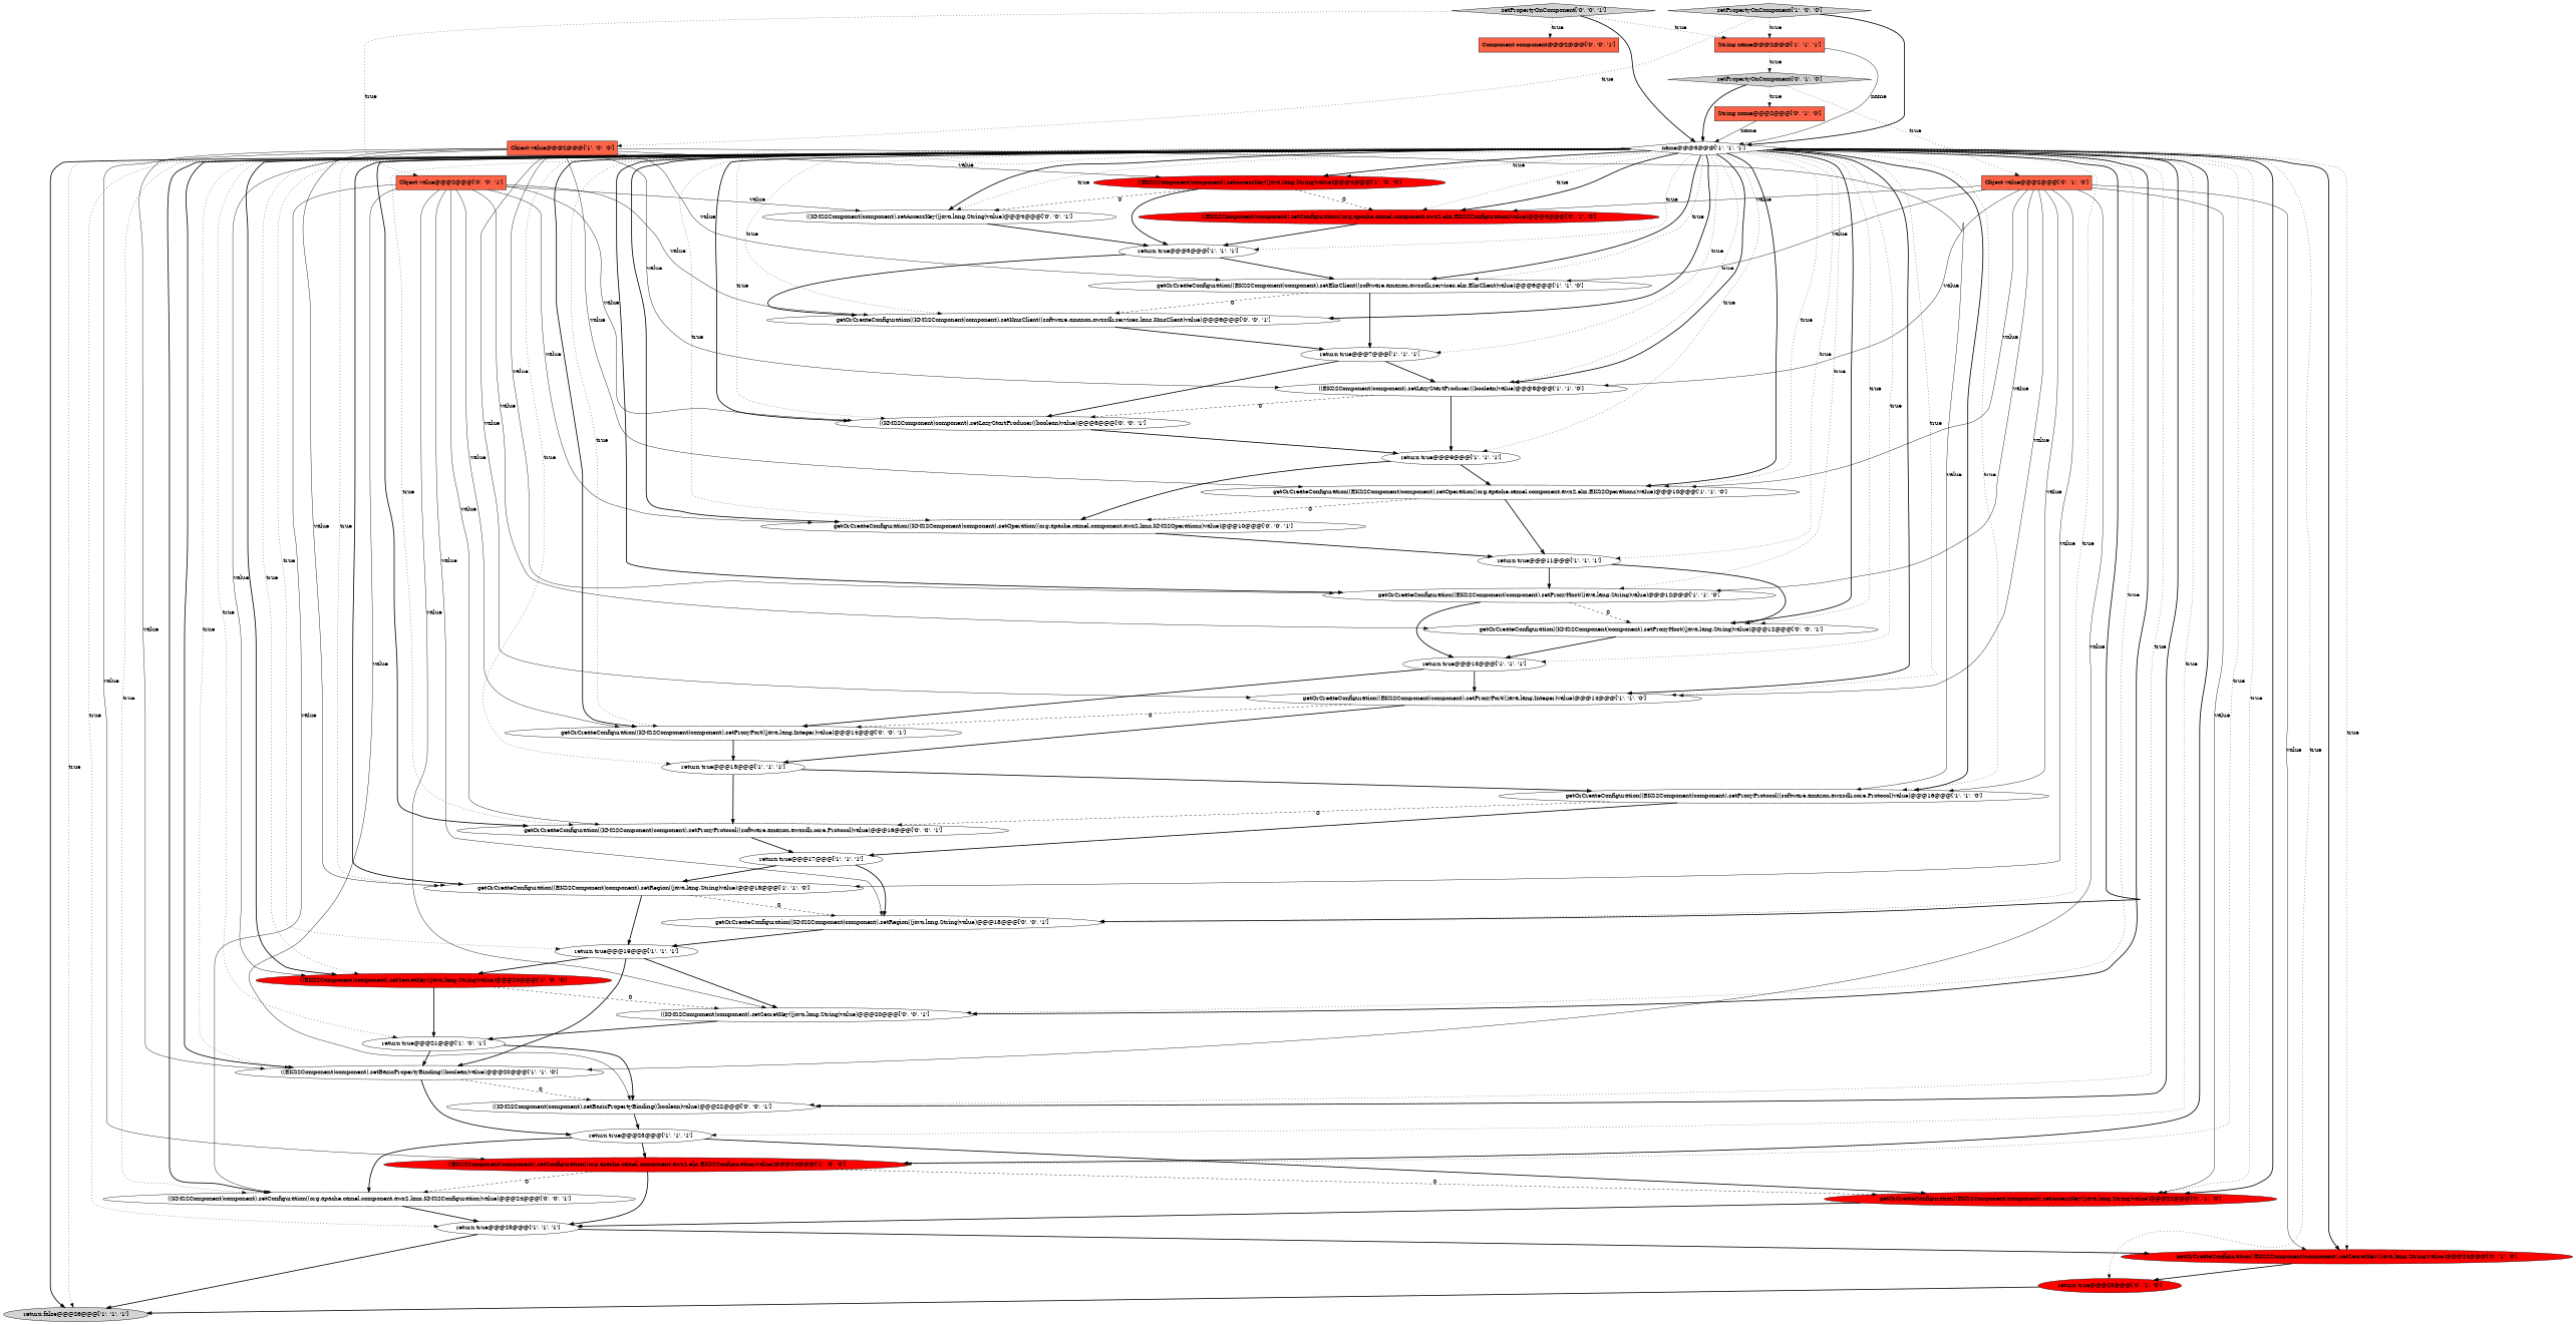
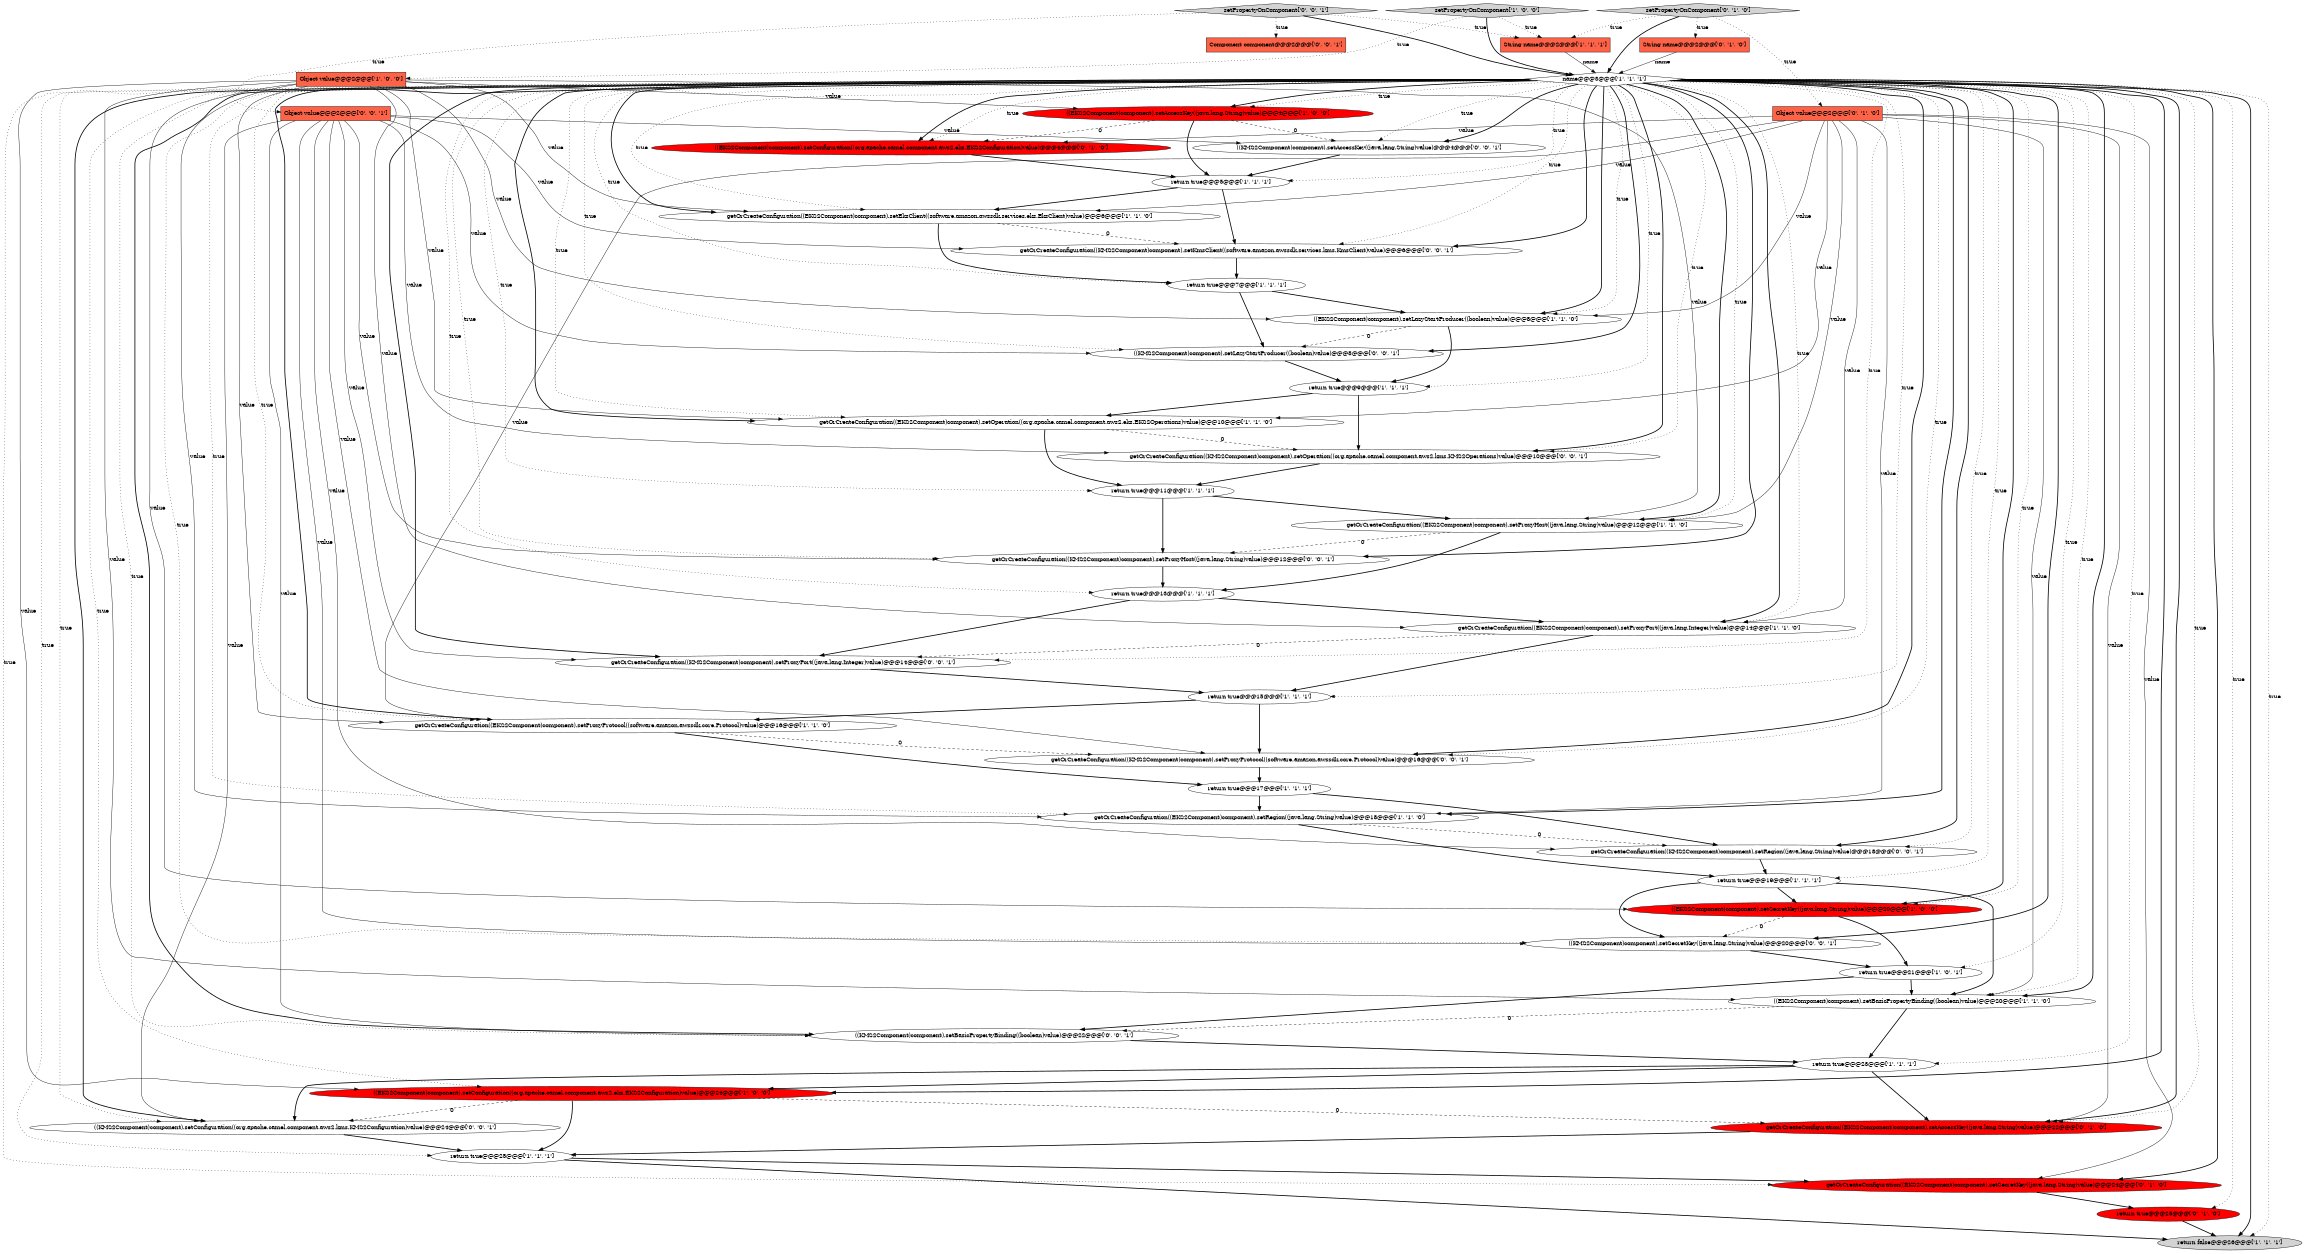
  digraph {
    node [fillcolor=white shape=ellipse style=filled]
    edge [style=bold]
    n1 [label="getOrCreateConfiguration((EKS2Component)component).setEksClient((software.amazon.awssdk.services.eks.EksClient)value)@@@6@@@['1', '1', '0']"]
    n2 [label="return true@@@7@@@['1', '1', '1']"]
    n3 [label="getOrCreateConfiguration((KMS2Component)component).setKmsClient((software.amazon.awssdk.services.kms.KmsClient)value)@@@6@@@['0', '0', '1']"]
    n4 [label="((KMS2Component)component).setLazyStartProducer((boolean)value)@@@8@@@['0', '0', '1']"]
    n5 [label="((EKS2Component)component).setLazyStartProducer((boolean)value)@@@8@@@['1', '1', '0']"]
    n6 [label="return true@@@9@@@['1', '1', '1']"]
    n7 [fillcolor=lightgray label="setPropertyOnComponent['1', '0', '0']" shape=diamond]
    n8 [label="name@@@3@@@['1', '1', '1']" shape=diamond]
    n9 [fillcolor=tomato label="String name@@@2@@@['1', '1', '1']" shape=box]
    n10 [fillcolor=tomato label="Object value@@@2@@@['1', '0', '0']" shape=box]
    n11 [label="return true@@@11@@@['1', '1', '1']"]
    n12 [label="getOrCreateConfiguration((EKS2Component)component).setProxyHost((java.lang.String)value)@@@12@@@['1', '1', '0']"]
    n13 [label="getOrCreateConfiguration((KMS2Component)component).setProxyHost((java.lang.String)value)@@@12@@@['0', '0', '1']"]
    n14 [fillcolor=red label="getOrCreateConfiguration((EKS2Component)component).setAccessKey((java.lang.String)value)@@@22@@@['0', '1', '0']"]
    n15 [label="return true@@@25@@@['1', '1', '1']"]
    n16 [label="((KMS2Component)component).setSecretKey((java.lang.String)value)@@@20@@@['0', '0', '1']"]
    n17 [label="return true@@@21@@@['1', '0', '1']"]
    n18 [label="getOrCreateConfiguration((KMS2Component)component).setOperation((org.apache.camel.component.aws2.kms.KMS2Operations)value)@@@10@@@['0', '0', '1']"]
    n19 [label="getOrCreateConfiguration((EKS2Component)component).setOperation((org.apache.camel.component.aws2.eks.EKS2Operations)value)@@@10@@@['1', '1', '0']"]
    n20 [label="((EKS2Component)component).setBasicPropertyBinding((boolean)value)@@@20@@@['1', '1', '0']"]
    n21 [label="((KMS2Component)component).setBasicPropertyBinding((boolean)value)@@@22@@@['0', '0', '1']"]
    n22 [label="getOrCreateConfiguration((KMS2Component)component).setProxyPort((java.lang.Integer)value)@@@14@@@['0', '0', '1']"]
    n23 [label="return true@@@15@@@['1', '1', '1']"]
    n24 [label="getOrCreateConfiguration((KMS2Component)component).setProxyProtocol((software.amazon.awssdk.core.Protocol)value)@@@16@@@['0', '0', '1']"]
    n25 [label="getOrCreateConfiguration((EKS2Component)component).setProxyProtocol((software.amazon.awssdk.core.Protocol)value)@@@16@@@['1', '1', '0']"]
    n26 [label="return true@@@13@@@['1', '1', '1']"]
    n27 [label="return true@@@23@@@['1', '1', '1']"]
    n28 [label="((KMS2Component)component).setConfiguration((org.apache.camel.component.aws2.kms.KMS2Configuration)value)@@@24@@@['0', '0', '1']"]
    n29 [fillcolor=red label="((EKS2Component)component).setConfiguration((org.apache.camel.component.aws2.eks.EKS2Configuration)value)@@@24@@@['1', '0', '0']"]
    n30 [fillcolor=red label="((EKS2Component)component).setAccessKey((java.lang.String)value)@@@4@@@['1', '0', '0']"]
    n31 [fillcolor=red label="((EKS2Component)component).setConfiguration((org.apache.camel.component.aws2.eks.EKS2Configuration)value)@@@4@@@['0', '1', '0']"]
    n32 [label="return true@@@5@@@['1', '1', '1']"]
    n33 [label="((KMS2Component)component).setAccessKey((java.lang.String)value)@@@4@@@['0', '0', '1']"]
    n34 [label="return true@@@19@@@['1', '1', '1']"]
    n35 [fillcolor=red label="((EKS2Component)component).setSecretKey((java.lang.String)value)@@@20@@@['1', '0', '0']"]
    n36 [label="getOrCreateConfiguration((KMS2Component)component).setRegion((java.lang.String)value)@@@18@@@['0', '0', '1']"]
    n37 [label="getOrCreateConfiguration((EKS2Component)component).setRegion((java.lang.String)value)@@@18@@@['1', '1', '0']"]
    n38 [fillcolor=lightgray label="return false@@@26@@@['1', '1', '1']"]
    n39 [fillcolor=red label="return true@@@25@@@['0', '1', '0']"]
    n40 [fillcolor=red label="getOrCreateConfiguration((EKS2Component)component).setSecretKey((java.lang.String)value)@@@24@@@['0', '1', '0']"]
    n41 [label="getOrCreateConfiguration((EKS2Component)component).setProxyPort((java.lang.Integer)value)@@@14@@@['1', '1', '0']"]
    n42 [label="return true@@@17@@@['1', '1', '1']"]
    n43 [fillcolor=tomato label="Component component@@@2@@@['0', '0', '1']" shape=box]
    n44 [fillcolor=tomato label="Object value@@@2@@@['0', '0', '1']" shape=box]
    n45 [fillcolor=lightgray label="setPropertyOnComponent['0', '1', '0']" shape=diamond]
    n46 [fillcolor=tomato label="String name@@@2@@@['0', '1', '0']" shape=box]
    n47 [fillcolor=tomato label="Object value@@@2@@@['0', '1', '0']" shape=box]
    n48 [fillcolor=lightgray label="setPropertyOnComponent['0', '0', '1']" shape=diamond]
    n1 -> n2
    n1 -> n3 [label=0 style=dashed]
    n2 -> n4
    n2 -> n5
    n3 -> n2
    n4 -> n6
    n5 -> n4 [label=0 style=dashed]
    n5 -> n6
    n6 -> n18
    n6 -> n19
    n7 -> n8
    n7 -> n9 [label=true style=dotted]
    n7 -> n10 [label=true style=dotted]
    n8 -> n1
    n8 -> n1 [label=true style=dotted]
    n8 -> n2 [label=true style=dotted]
    n8 -> n3 [label=true style=dotted]
    n8 -> n3
    n8 -> n4
    n8 -> n4 [label=true style=dotted]
    n8 -> n5 [label=true style=dotted]
    n8 -> n5
    n8 -> n6 [label=true style=dotted]
    n8 -> n11 [label=true style=dotted]
    n8 -> n12
    n8 -> n12 [label=true style=dotted]
    n8 -> n13
    n8 -> n13 [label=true style=dotted]
    n8 -> n14
    n8 -> n14 [label=true style=dotted]
    n8 -> n15 [label=true style=dotted]
    n8 -> n16 [label=true style=dotted]
    n8 -> n16
    n8 -> n17 [label=true style=dotted]
    n8 -> n18
    n8 -> n18 [label=true style=dotted]
    n8 -> n19
    n8 -> n19 [label=true style=dotted]
    n8 -> n20
    n8 -> n20 [label=true style=dotted]
    n8 -> n21
    n8 -> n21 [label=true style=dotted]
    n8 -> n22
    n8 -> n22 [label=true style=dotted]
    n8 -> n23 [label=true style=dotted]
    n8 -> n24
    n8 -> n24 [label=true style=dotted]
    n8 -> n25
    n8 -> n25 [label=true style=dotted]
    n8 -> n26 [label=true style=dotted]
    n8 -> n27 [label=true style=dotted]
    n8 -> n28
    n8 -> n28 [label=true style=dotted]
    n8 -> n29
    n8 -> n29 [label=true style=dotted]
    n8 -> n30 [label=true style=dotted]
    n8 -> n30
    n8 -> n31 [label=true style=dotted]
    n8 -> n31
    n8 -> n32 [label=true style=dotted]
    n8 -> n33 [label=true style=dotted]
    n8 -> n33
    n8 -> n34 [label=true style=dotted]
    n8 -> n35
    n8 -> n35 [label=true style=dotted]
    n8 -> n36 [label=true style=dotted]
    n8 -> n36
    n8 -> n37 [label=true style=dotted]
    n8 -> n37
    n8 -> n38
    n8 -> n38 [label=true style=dotted]
    n8 -> n39 [label=true style=dotted]
    n8 -> n40
    n8 -> n40 [label=true style=dotted]
    n8 -> n41
    n8 -> n41 [label=true style=dotted]
    n9 -> n8 [label=name style=solid]
    n10 -> n1 [label=value style=solid]
    n10 -> n5 [label=value style=solid]
    n10 -> n12 [label=value style=solid]
    n10 -> n19 [label=value style=solid]
    n10 -> n20 [label=value style=solid]
    n10 -> n25 [label=value style=solid]
    n10 -> n29 [label=value style=solid]
    n10 -> n30 [label=value style=solid]
    n10 -> n35 [label=value style=solid]
    n10 -> n37 [label=value style=solid]
    n10 -> n41 [label=value style=solid]
    n11 -> n12
    n11 -> n13
    n12 -> n13 [label=0 style=dashed]
    n12 -> n26
    n13 -> n26
    n14 -> n15
    n15 -> n38
    n15 -> n40
    n16 -> n17
    n17 -> n20
    n17 -> n21
    n18 -> n11
    n19 -> n11
    n19 -> n18 [label=0 style=dashed]
    n20 -> n21 [label=0 style=dashed]
    n20 -> n27
    n21 -> n27
    n22 -> n23
    n23 -> n24
    n23 -> n25
    n24 -> n42
    n25 -> n24 [label=0 style=dashed]
    n25 -> n42
    n26 -> n22
    n26 -> n41
    n27 -> n14
    n27 -> n28
    n27 -> n29
    n28 -> n15
    n29 -> n14 [label=0 style=dashed]
    n29 -> n15
    n29 -> n28 [label=0 style=dashed]
    n30 -> n31 [label=0 style=dashed]
    n30 -> n32
    n30 -> n33 [label=0 style=dashed]
    n31 -> n32
    n32 -> n1
    n32 -> n3
    n33 -> n32
    n34 -> n16
    n34 -> n20
    n34 -> n35
    n35 -> n16 [label=0 style=dashed]
    n35 -> n17
    n36 -> n34
    n37 -> n34
    n37 -> n36 [label=0 style=dashed]
    n39 -> n38
    n40 -> n39
    n41 -> n22 [label=0 style=dashed]
    n41 -> n23
    n42 -> n36
    n42 -> n37
    n44 -> n3 [label=value style=solid]
    n44 -> n4 [label=value style=solid]
    n44 -> n13 [label=value style=solid]
    n44 -> n16 [label=value style=solid]
    n44 -> n18 [label=value style=solid]
    n44 -> n21 [label=value style=solid]
    n44 -> n22 [label=value style=solid]
    n44 -> n24 [label=value style=solid]
    n44 -> n28 [label=value style=solid]
    n44 -> n33 [label=value style=solid]
    n44 -> n36 [label=value style=solid]
    n45 -> n8
-   n9 -> n45 [label=true style=dotted]
+   n45 -> n9 [label=true style=dotted]
    n45 -> n46 [label=true style=dotted]
    n45 -> n47 [label=true style=dotted]
    n46 -> n8 [label=name style=solid]
    n47 -> n1 [label=value style=solid]
    n47 -> n5 [label=value style=solid]
    n47 -> n12 [label=value style=solid]
    n47 -> n14 [label=value style=solid]
    n47 -> n19 [label=value style=solid]
    n47 -> n20 [label=value style=solid]
    n47 -> n25 [label=value style=solid]
    n47 -> n31 [label=value style=solid]
    n47 -> n37 [label=value style=solid]
    n47 -> n40 [label=value style=solid]
    n47 -> n41 [label=value style=solid]
    n48 -> n8
    n48 -> n9 [label=true style=dotted]
    n48 -> n43 [label=true style=dotted]
    n48 -> n44 [label=true style=dotted]
  }
